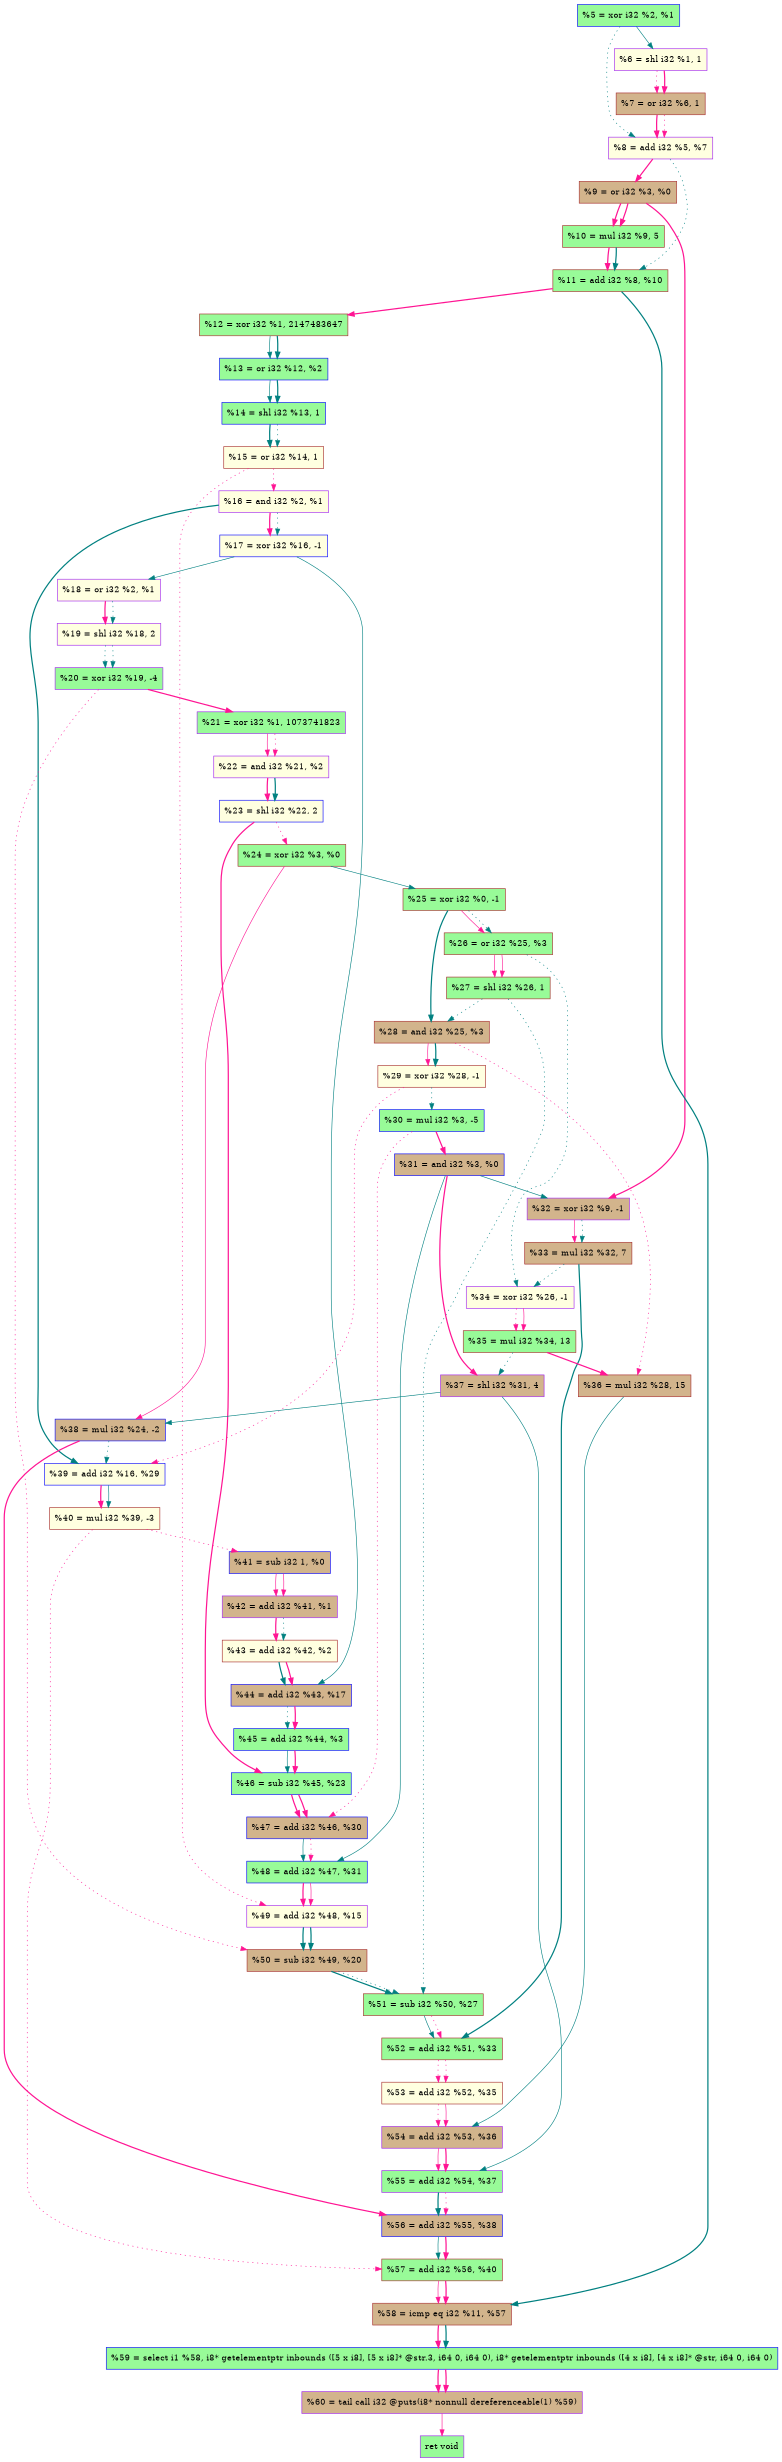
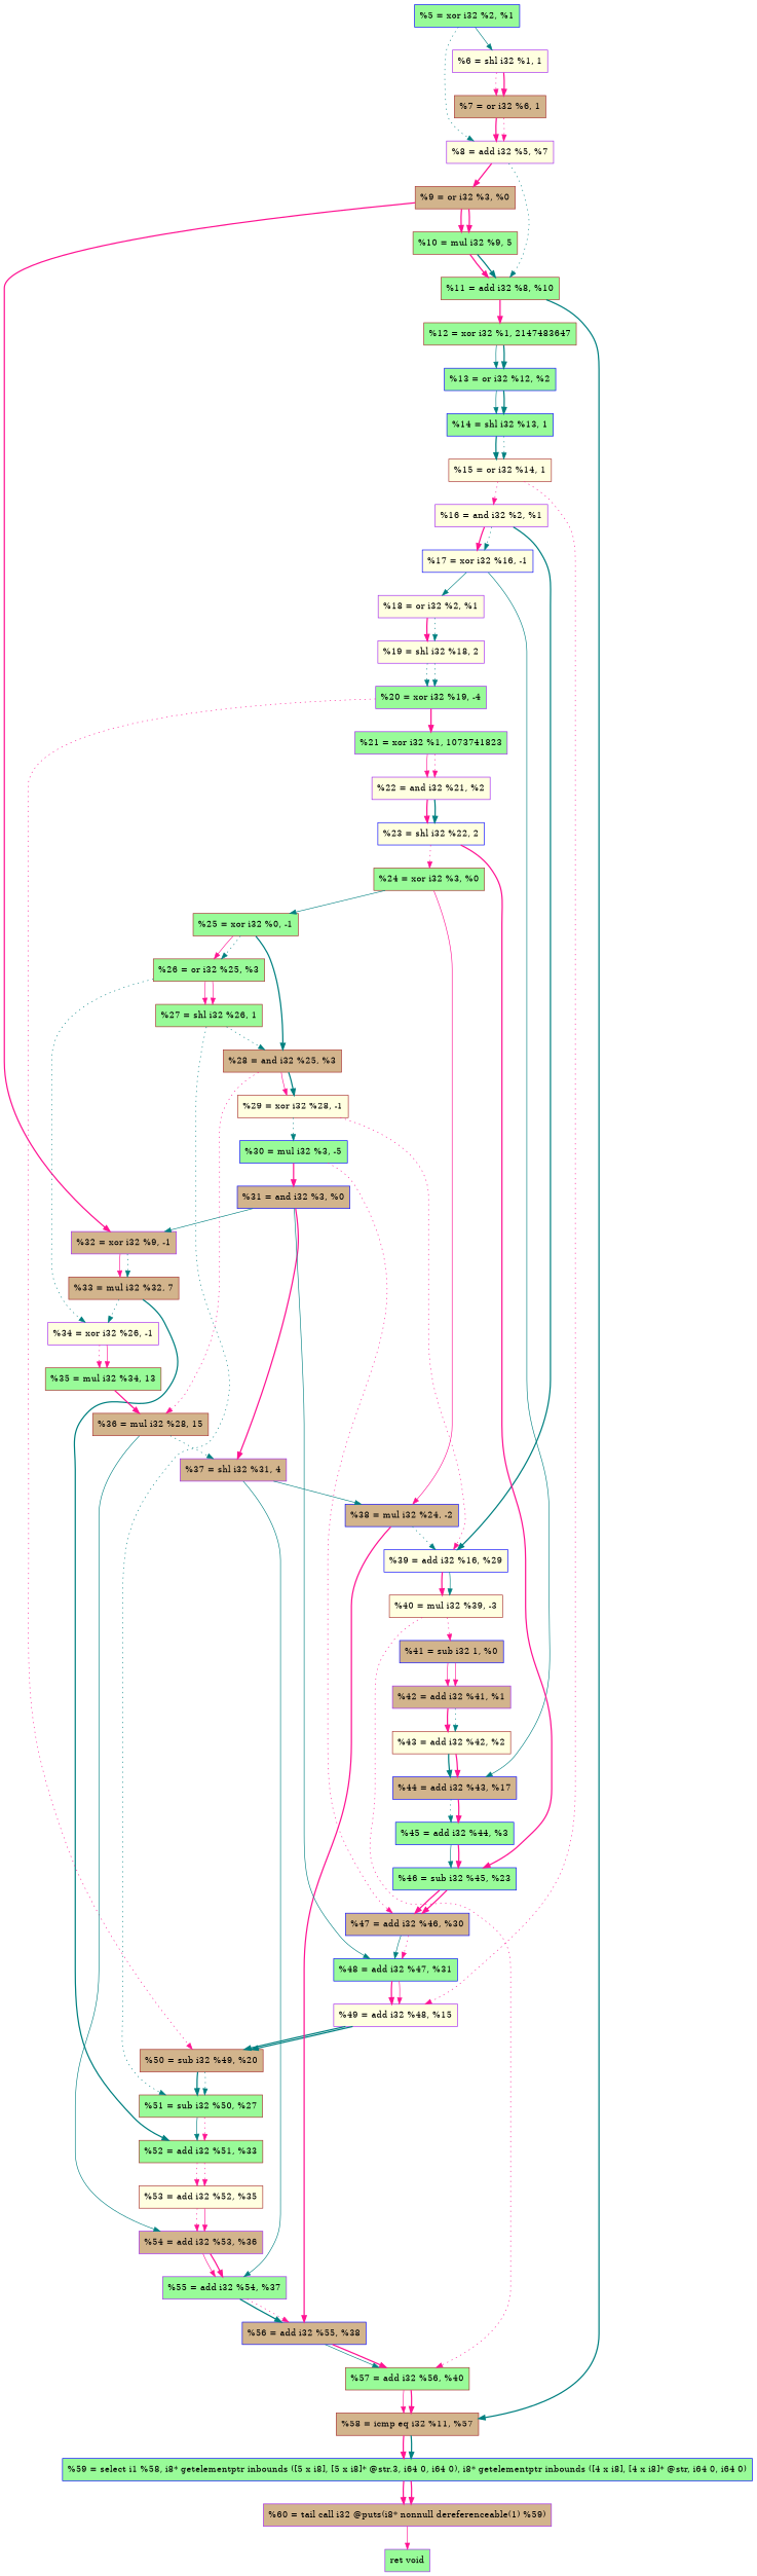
  digraph {
    node [color=brown fillcolor=palegreen shape=record style=filled]
    edge [color=deeppink style=bold]
    n1 [color=blue label="  %5 = xor i32 %2, %1"]
    n2 [color=purple fillcolor=lightyellow label="  %6 = shl i32 %1, 1"]
    n3 [color=purple fillcolor=lightyellow label="  %8 = add i32 %5, %7"]
    n4 [fillcolor=tan label="  %7 = or i32 %6, 1"]
    n5 [fillcolor=tan label="  %9 = or i32 %3, %0"]
    n6 [label="  %11 = add i32 %8, %10"]
    n7 [label="  %10 = mul i32 %9, 5"]
    n8 [color=purple fillcolor=tan label="  %32 = xor i32 %9, -1"]
    n9 [label="  %12 = xor i32 %1, 2147483647"]
    n10 [fillcolor=tan label="  %58 = icmp eq i32 %11, %57"]
    n11 [fillcolor=tan label="  %33 = mul i32 %32, 7"]
    n12 [color=blue label="  %13 = or i32 %12, %2"]
    n13 [color=blue label="  %59 = select i1 %58, i8* getelementptr inbounds ([5 x i8], [5 x i8]* @str.3, i64 0, i64 0), i8* getelementptr inbounds ([4 x i8], [4 x i8]* @str, i64 0, i64 0)"]
    n14 [color=blue label="  %14 = shl i32 %13, 1"]
    n15 [fillcolor=lightyellow label="  %15 = or i32 %14, 1"]
    n16 [color=purple fillcolor=lightyellow label="  %16 = and i32 %2, %1"]
    n17 [color=purple fillcolor=lightyellow label="  %49 = add i32 %48, %15"]
    n18 [color=blue fillcolor=lightyellow label="  %17 = xor i32 %16, -1"]
    n19 [color=blue fillcolor=lightyellow label="  %39 = add i32 %16, %29"]
    n20 [fillcolor=tan label="  %50 = sub i32 %49, %20"]
    n21 [color=purple fillcolor=lightyellow label="  %18 = or i32 %2, %1"]
    n22 [color=blue fillcolor=tan label="  %44 = add i32 %43, %17"]
    n23 [fillcolor=lightyellow label="  %40 = mul i32 %39, -3"]
    n24 [color=purple fillcolor=lightyellow label="  %19 = shl i32 %18, 2"]
    n25 [color=blue label="  %45 = add i32 %44, %3"]
    n26 [color=purple label="  %20 = xor i32 %19, -4"]
    n27 [color=purple label="  %21 = xor i32 %1, 1073741823"]
    n28 [color=purple fillcolor=lightyellow label="  %22 = and i32 %21, %2"]
    n29 [label="  %51 = sub i32 %50, %27"]
    n30 [color=blue fillcolor=lightyellow label="  %23 = shl i32 %22, 2"]
    n31 [label="  %24 = xor i32 %3, %0"]
    n32 [color=blue label="  %46 = sub i32 %45, %23"]
    n33 [label="  %25 = xor i32 %0, -1"]
    n34 [color=blue fillcolor=tan label="  %38 = mul i32 %24, -2"]
    n35 [color=blue fillcolor=tan label="  %47 = add i32 %46, %30"]
    n36 [label="  %26 = or i32 %25, %3"]
    n37 [fillcolor=tan label="  %28 = and i32 %25, %3"]
    n38 [color=blue fillcolor=tan label="  %56 = add i32 %55, %38"]
    n39 [label="  %27 = shl i32 %26, 1"]
    n40 [color=purple fillcolor=lightyellow label="  %34 = xor i32 %26, -1"]
    n41 [fillcolor=lightyellow label="  %29 = xor i32 %28, -1"]
    n42 [fillcolor=tan label="  %36 = mul i32 %28, 15"]
    n43 [label="  %35 = mul i32 %34, 13"]
    n44 [label="  %52 = add i32 %51, %33"]
    n45 [color=blue label="  %30 = mul i32 %3, -5"]
    n46 [color=purple fillcolor=tan label="  %37 = shl i32 %31, 4"]
    n47 [color=purple fillcolor=tan label="  %54 = add i32 %53, %36"]
    n48 [color=blue fillcolor=tan label="  %31 = and i32 %3, %0"]
    n49 [color=blue label="  %48 = add i32 %47, %31"]
    n50 [color=purple label="  %55 = add i32 %54, %37"]
    n51 [fillcolor=lightyellow label="  %53 = add i32 %52, %35"]
    n52 [label="  %57 = add i32 %56, %40"]
    n53 [color=blue fillcolor=tan label="  %41 = sub i32 1, %0"]
    n54 [color=purple fillcolor=tan label="  %42 = add i32 %41, %1"]
    n55 [fillcolor=lightyellow label="  %43 = add i32 %42, %2"]
    n56 [color=purple fillcolor=tan label="  %60 = tail call i32 @puts(i8* nonnull dereferenceable(1) %59)"]
    n57 [color=purple label="  ret void"]
    n1 -> n2 [color=teal style=solid]
    n1 -> n3 [color=teal style=dotted]
    n2 -> n4 [style=dotted]
    n2 -> n4
    n3 -> n5
    n3 -> n6 [color=teal style=dotted]
    n4 -> n3
    n4 -> n3 [style=dotted]
    n5 -> n7
    n5 -> n7
    n5 -> n8
    n6 -> n9
    n6 -> n10 [color=teal]
    n7 -> n6
    n7 -> n6 [color=teal]
    n8 -> n11 [style=solid]
    n8 -> n11 [color=teal style=dotted]
    n9 -> n12 [color=teal style=solid]
    n9 -> n12 [color=teal]
    n10 -> n13
    n10 -> n13 [color=teal]
    n11 -> n40 [color=teal style=dotted]
    n11 -> n44 [color=teal]
    n12 -> n14 [color=teal style=solid]
    n12 -> n14 [color=teal]
    n13 -> n56
    n13 -> n56
    n14 -> n15 [color=teal]
    n14 -> n15 [color=teal style=dotted]
    n15 -> n16 [style=dotted]
    n15 -> n17 [style=dotted]
    n16 -> n18
    n16 -> n18 [color=teal style=dotted]
    n16 -> n19 [color=teal]
    n17 -> n20 [color=teal]
    n17 -> n20 [color=teal]
    n18 -> n21 [color=teal style=solid]
    n18 -> n22 [color=teal style=solid]
    n19 -> n23
    n19 -> n23 [color=teal style=solid]
    n20 -> n29 [color=teal]
    n20 -> n29 [color=teal style=dotted]
    n21 -> n24
    n21 -> n24 [color=teal style=dotted]
    n22 -> n25 [color=teal style=dotted]
    n22 -> n25
    n23 -> n52 [style=dotted]
    n23 -> n53 [style=dotted]
    n24 -> n26 [color=teal style=dotted]
    n24 -> n26 [color=teal style=dotted]
    n25 -> n32 [color=teal style=solid]
    n25 -> n32
    n26 -> n20 [style=dotted]
    n26 -> n27
    n27 -> n28 [style=solid]
    n27 -> n28 [style=dotted]
    n28 -> n30
    n28 -> n30 [color=teal]
    n29 -> n44 [color=teal style=solid]
    n29 -> n44 [style=dotted]
    n30 -> n31 [style=dotted]
    n30 -> n32
    n31 -> n33 [color=teal style=solid]
    n31 -> n34 [style=solid]
    n32 -> n35
    n32 -> n35
    n33 -> n36 [style=solid]
    n33 -> n36 [color=teal style=dotted]
    n33 -> n37 [color=teal]
    n34 -> n19 [color=teal style=dotted]
    n34 -> n38
    n35 -> n49 [color=teal style=solid]
    n35 -> n49 [style=dotted]
    n36 -> n39 [style=solid]
    n36 -> n39 [style=solid]
    n36 -> n40 [color=teal style=dotted]
    n37 -> n41 [style=solid]
    n37 -> n41 [color=teal]
    n37 -> n42 [style=dotted]
    n38 -> n52 [color=teal style=solid]
    n38 -> n52
    n39 -> n29 [color=teal style=dotted]
    n39 -> n37 [color=teal style=dotted]
    n40 -> n43 [style=dotted]
    n40 -> n43 [style=solid]
    n41 -> n19 [style=dotted]
    n41 -> n45 [color=teal style=dotted]
-   n43 -> n46 [color=teal style=dotted]
+   n42 -> n46 [color=teal style=dotted]
    n42 -> n47 [color=teal style=solid]
    n43 -> n42
    n44 -> n51 [style=dotted]
    n44 -> n51 [style=dotted]
    n45 -> n35 [style=dotted]
    n45 -> n48
    n46 -> n34 [color=teal style=solid]
    n46 -> n50 [color=teal style=solid]
    n47 -> n50 [style=solid]
    n47 -> n50
    n48 -> n8 [color=teal style=solid]
    n48 -> n46
    n48 -> n49 [color=teal style=solid]
    n49 -> n17
    n49 -> n17 [style=solid]
    n50 -> n38 [color=teal]
    n50 -> n38 [style=dotted]
    n51 -> n47 [style=dotted]
    n51 -> n47 [style=solid]
    n52 -> n10 [style=solid]
    n52 -> n10
    n53 -> n54 [style=solid]
    n53 -> n54 [style=solid]
    n54 -> n55
    n54 -> n55 [color=teal style=dotted]
    n55 -> n22 [color=teal]
    n55 -> n22
    n56 -> n57 [style=solid]
  }
